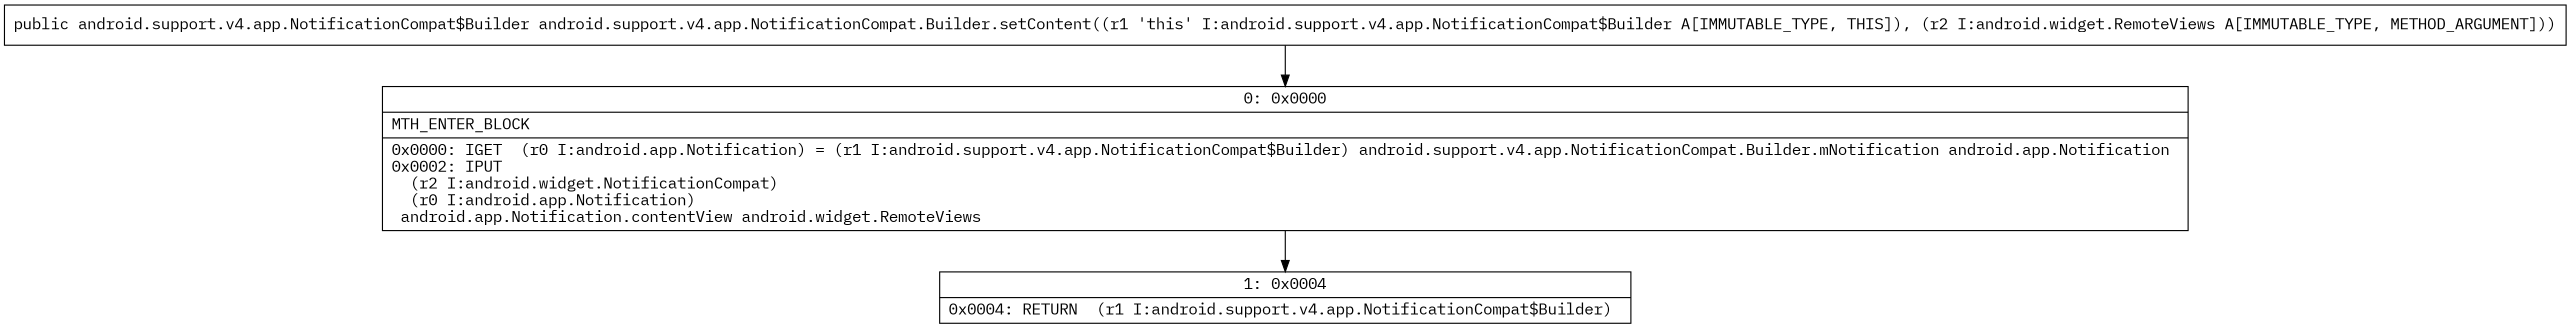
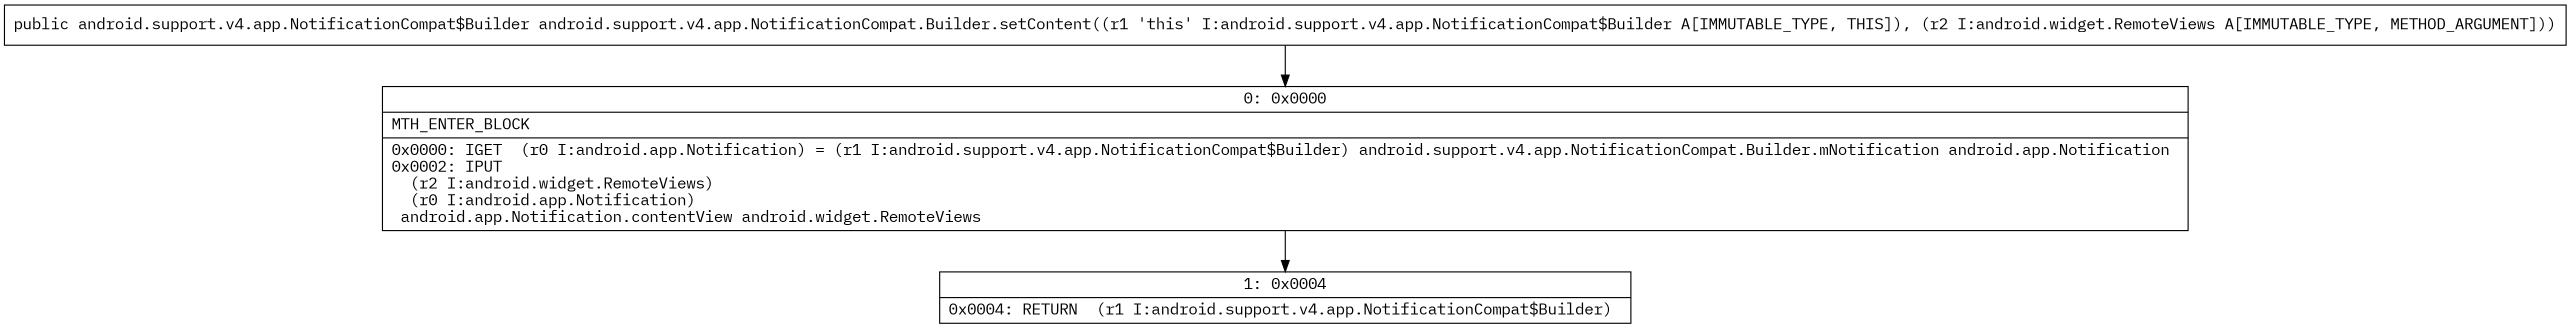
  digraph {
    fontname="IBM Plex Mono"
    node [shape=record fontname="IBM Plex Mono"]
    edge [fontname="IBM Plex Mono"]
-   n1 [label="{0\:\ 0x0000|MTH_ENTER_BLOCK\l|0x0000: IGET  (r0 I:android.app.Notification) = (r1 I:android.support.v4.app.NotificationCompat$Builder) android.support.v4.app.NotificationCompat.Builder.mNotification android.app.Notification \l0x0002: IPUT  \l  (r2 I:android.widget.NotificationCompat)\l  (r0 I:android.app.Notification)\l android.app.Notification.contentView android.widget.RemoteViews \l}"]
+   n1 [label="{0\:\ 0x0000|MTH_ENTER_BLOCK\l|0x0000: IGET  (r0 I:android.app.Notification) = (r1 I:android.support.v4.app.NotificationCompat$Builder) android.support.v4.app.NotificationCompat.Builder.mNotification android.app.Notification \l0x0002: IPUT  \l  (r2 I:android.widget.RemoteViews)\l  (r0 I:android.app.Notification)\l android.app.Notification.contentView android.widget.RemoteViews \l}"]
    n2 [label="{1\:\ 0x0004|0x0004: RETURN  (r1 I:android.support.v4.app.NotificationCompat$Builder) \l}"]
    n3 [label="{public android.support.v4.app.NotificationCompat$Builder android.support.v4.app.NotificationCompat.Builder.setContent((r1 'this' I:android.support.v4.app.NotificationCompat$Builder A[IMMUTABLE_TYPE, THIS]), (r2 I:android.widget.RemoteViews A[IMMUTABLE_TYPE, METHOD_ARGUMENT])) }"]
    n1 -> n2
    n3 -> n1
  }
